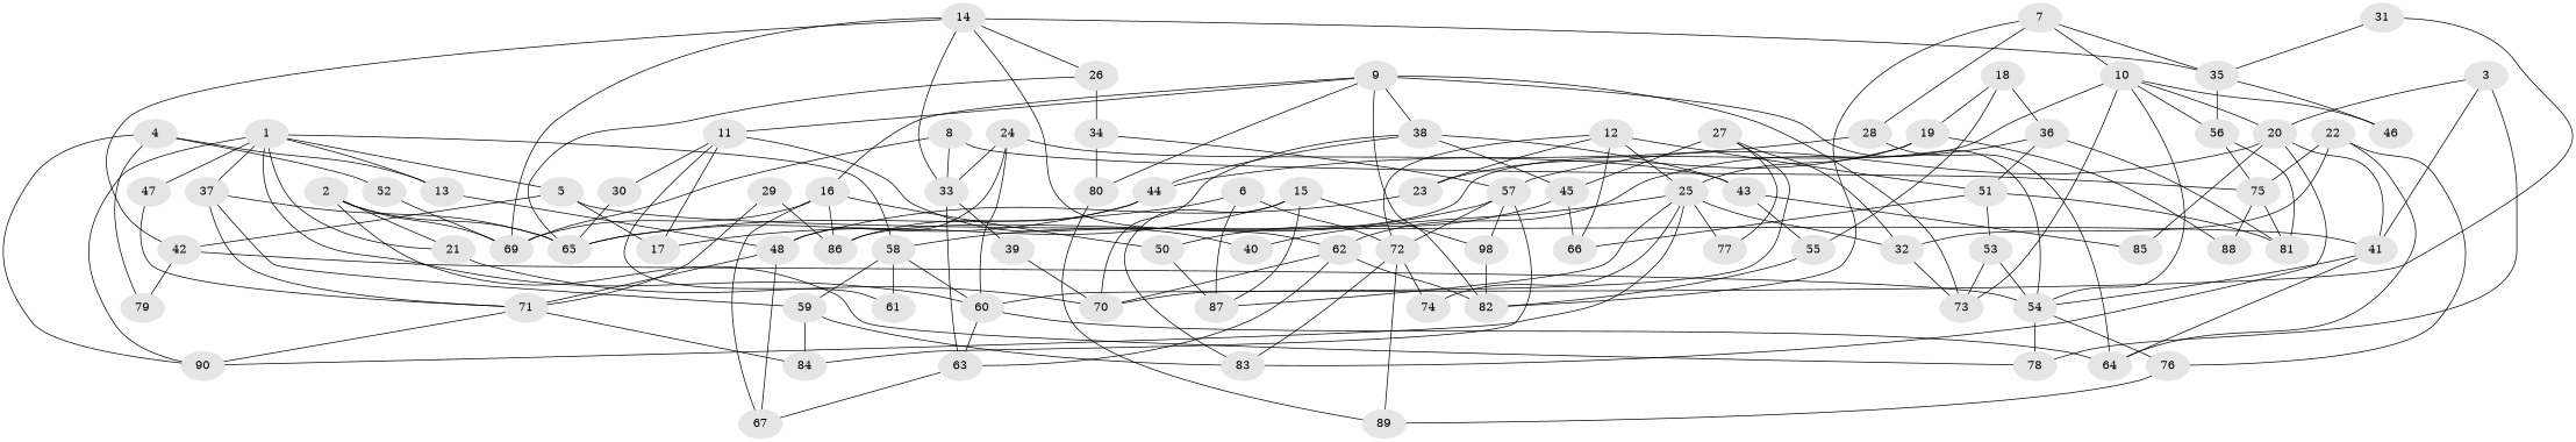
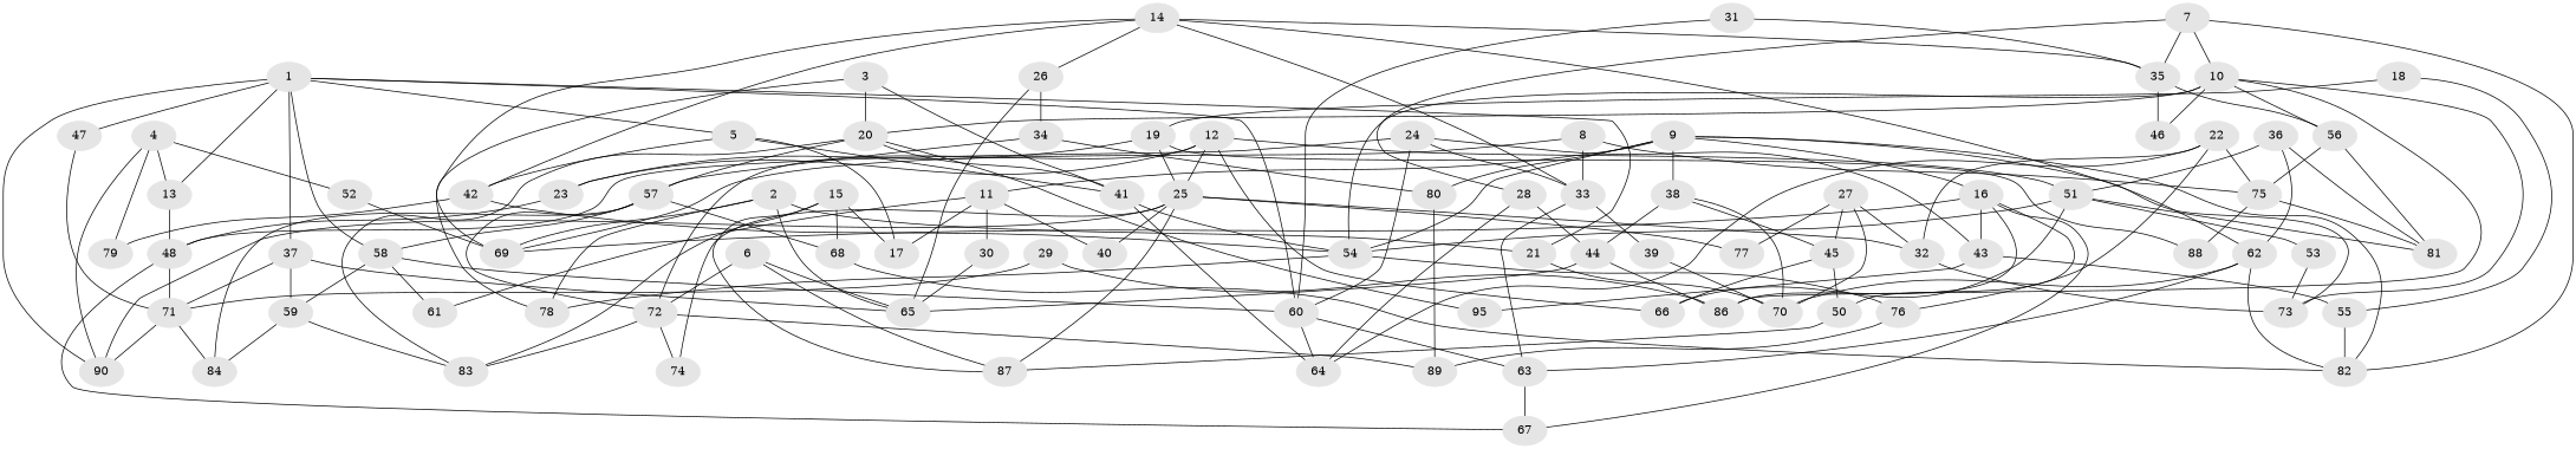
  graph {
    node [color=gray90 style=filled]
    1
    5
    13
    21
    37
    47
    58
    60
    90
    41
    17
    42
    48
    70
    65
    71
    59
    61
    64
    63
    2
    69
    78
    3
    20
    83
    57
-   85
+   85 [label=95]
    54
    4
    52
    79
    6
    72
    87
    74
    89
    7
    10
    28
    35
    82
    73
    46
    56
    86
    44
    8
    33
    75
    39
    88
    81
    9
    11
    16
    38
    80
    30
    40
    50
    67
    45
    43
    76
    12
    23
    25
    51
    66
    32
    77
    53
    14
    26
    62
    34
    15
-   68 [label=98]
+   68
    18
    19
    36
    55
    84
    22
    24
    27
    29
    31
    1 -- 5
    1 -- 13
    1 -- 21
    1 -- 37
    1 -- 47
    1 -- 58
    1 -- 60
    1 -- 90
    5 -- 41
    5 -- 17
    5 -- 42
    13 -- 48
    21 -- 70
    37 -- 65
    37 -- 71
    37 -- 59
    47 -- 71
    58 -- 60
    58 -- 59
    58 -- 61
    60 -- 64
    60 -- 63
    41 -- 64
    41 -- 54
    42 -- 54
    42 -- 79
    48 -- 71
    48 -- 67
    71 -- 90
    71 -- 84
    59 -- 83
    59 -- 84
    63 -- 67
    2 -- 21
    2 -- 65
    2 -- 69
    2 -- 78
    3 -- 41
    3 -- 78
    3 -- 20
    20 -- 41
    20 -- 83
    20 -- 57
    20 -- 85
    57 -- 58
    57 -- 72
    57 -- 68
    57 -- 84
    54 -- 78
    54 -- 76
    4 -- 13
    4 -- 90
    4 -- 52
    4 -- 79
    52 -- 69
    6 -- 65
    6 -- 72
    6 -- 87
    72 -- 83
    72 -- 74
    72 -- 89
    7 -- 10
    7 -- 28
    7 -- 35
    7 -- 82
    10 -- 20
    10 -- 54
    10 -- 73
    10 -- 46
    10 -- 56
    10 -- 86
    28 -- 64
    28 -- 44
    35 -- 46
    35 -- 56
    56 -- 75
    56 -- 81
    44 -- 65
    44 -- 86
    8 -- 69
    8 -- 33
    8 -- 75
    33 -- 63
    33 -- 39
    75 -- 88
    75 -- 81
    39 -- 70
    9 -- 54
    9 -- 82
    9 -- 73
    9 -- 11
    9 -- 16
    9 -- 38
    9 -- 80
    11 -- 17
    11 -- 61
    11 -- 30
    11 -- 40
    16 -- 69
    16 -- 86
    16 -- 50
    16 -- 67
    38 -- 70
    38 -- 44
    38 -- 45
-   38 -- 43
+   16 -- 43
    80 -- 89
    30 -- 65
    50 -- 87
    45 -- 50
    45 -- 66
    43 -- 85
    43 -- 55
    76 -- 89
    12 -- 72
    12 -- 23
    12 -- 25
    12 -- 51
    12 -- 66
    23 -- 48
    25 -- 90
    25 -- 87
    25 -- 74
    25 -- 40
    25 -- 32
    25 -- 77
-   53 -- 54
+   51 -- 54
    51 -- 81
    51 -- 66
    51 -- 53
    32 -- 73
    53 -- 73
    14 -- 42
    14 -- 69
    14 -- 35
    14 -- 33
    14 -- 26
    14 -- 62
    26 -- 65
    26 -- 34
    62 -- 70
    62 -- 63
    62 -- 82
    34 -- 57
    34 -- 80
    15 -- 17
    15 -- 83
    15 -- 87
    15 -- 68
    68 -- 82
    18 -- 19
-   18 -- 36
    18 -- 55
    19 -- 88
    19 -- 23
    19 -- 25
    36 -- 81
    36 -- 51
    36 -- 62
    55 -- 82
    22 -- 64
    22 -- 75
    22 -- 76
    22 -- 32
    24 -- 60
    24 -- 48
    24 -- 33
    24 -- 43
    27 -- 70
    27 -- 45
    27 -- 32
    27 -- 77
    29 -- 71
    29 -- 86
    31 -- 60
    31 -- 35
  }
